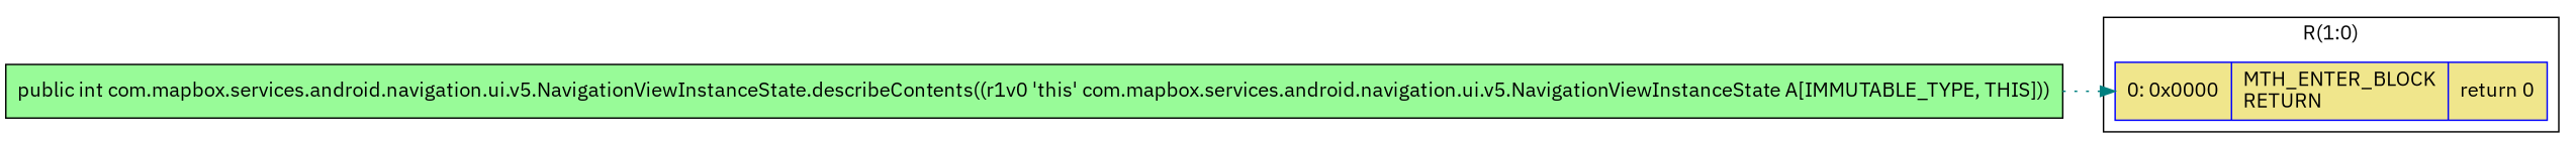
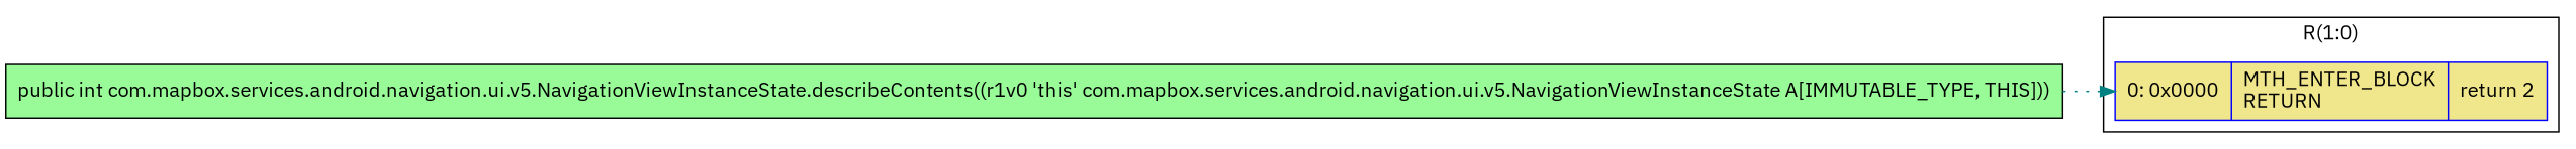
  digraph {
    rankdir=LR
    fontname="IBM Plex Sans"
    node [shape=record style=filled fontname="IBM Plex Sans"]
-   n1 [color=blue label="{0\:\ 0x0000|MTH_ENTER_BLOCK\lRETURN\l|return 0\l}" fillcolor=khaki]
+   n1 [color=blue label="{0\:\ 0x0000|MTH_ENTER_BLOCK\lRETURN\l|return 2\l}" fillcolor=khaki]
    n2 [label="{public int com.mapbox.services.android.navigation.ui.v5.NavigationViewInstanceState.describeContents((r1v0 'this' com.mapbox.services.android.navigation.ui.v5.NavigationViewInstanceState A[IMMUTABLE_TYPE, THIS])) }" fillcolor=palegreen]
    subgraph cluster_1 {
      label="R(1:0)"
      n1
    }
    n2 -> n1 [color=teal style=dotted fontname="IBM Plex Sans"]
  }
